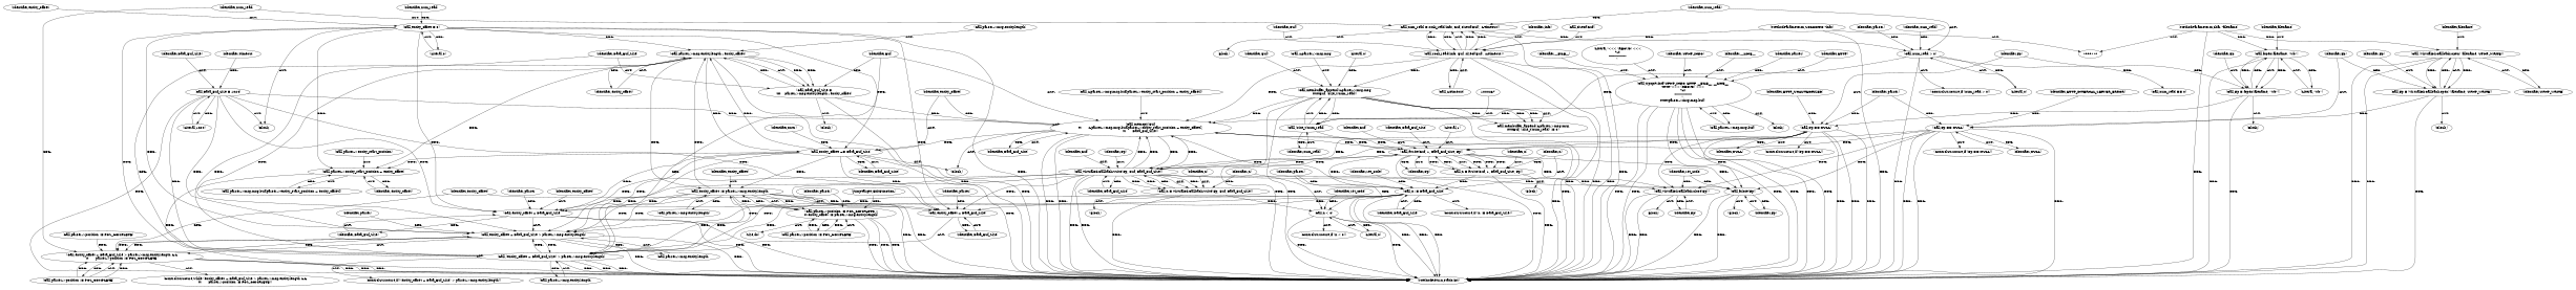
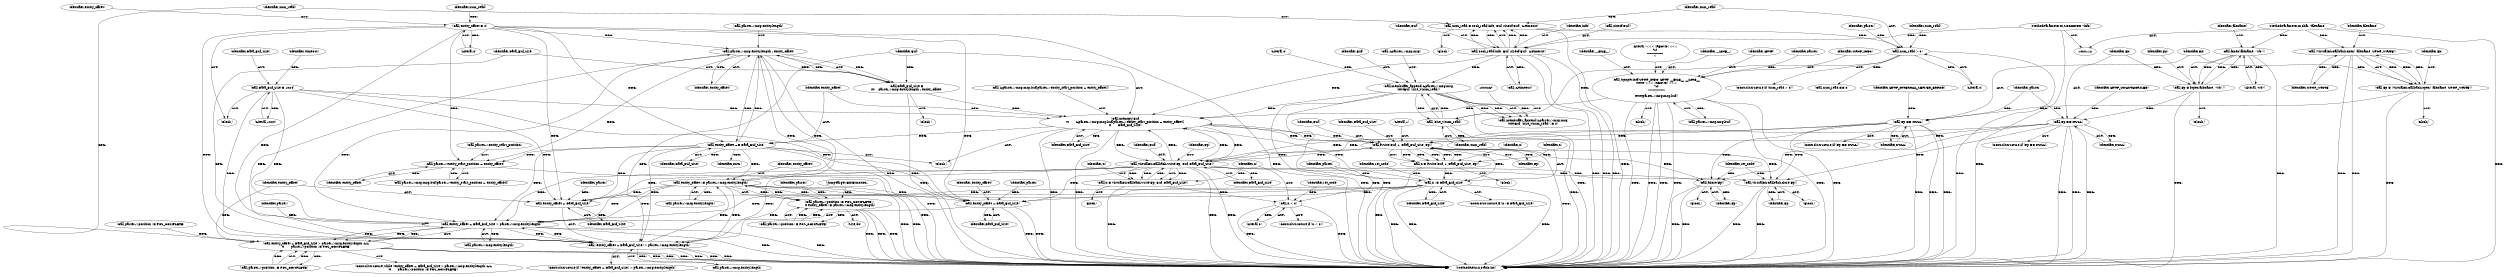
  digraph {
    n1 [label="(Call,parser->msg.entity.length - entity_offset)"]
    n2 [label="(Call,entity_offset += Data_Buf_Size)"]
    n3 [label="(Call,Data_Buf_Size =\n\t\t\t    parser->msg.entity.length - entity_offset)"]
    n4 [label="(Call,entity_offset != parser->msg.entity.length)"]
    n5 [label="(Call,entity_offset + Data_Buf_Size > parser->msg.entity.length)"]
    n6 [label="(Call,parser->entity_start_position + entity_offset)"]
    n7 [label="(Identifier,entity_offset)"]
    n8 [label="(MethodReturn,static int)"]
    n9 [label="(Call,(entity_offset + Data_Buf_Size) > parser->msg.entity.length)"]
    n10 [label="(Call,entity_offset + Data_Buf_Size)"]
    n11 [label="(Call,entity_offset + Data_Buf_Size)"]
    n12 [label="(Block,)"]
    n13 [label="(Identifier,Data_Buf_Size)"]
    n14 [label="(Call,memcpy(Buf,\n\t\t       &parser->msg.msg.buf[parser->entity_start_position + entity_offset],\n\t\t       Data_Buf_Size))"]
    n15 [label="(Block,)"]
    n16 [label="(Call,parser->position != POS_COMPLETE ||\n\t\t entity_offset != parser->msg.entity.length)"]
    n17 [label="(Call,parser->msg.entity.length)"]
    n18 [label="(Call,entity_offset + Data_Buf_Size > parser->msg.entity.length &&\n\t\t       parser->position != POS_COMPLETE)"]
    n19 [label="(Call,parser->msg.entity.length)"]
    n20 [label="(Call,parser->msg.msg.buf[parser->entity_start_position + entity_offset])"]
    n21 [label="(Identifier,entity_offset)"]
    n22 [label="(ControlStructure,if ((entity_offset + Data_Buf_Size) > parser->msg.entity.length))"]
    n23 [label="(Call,parser->msg.entity.length)"]
    n24 [label="(Identifier,Data_Buf_Size)"]
    n25 [label="(Identifier,Data_Buf_Size)"]
    n26 [label="(Call,fwrite(Buf, 1, Data_Buf_Size, Fp))"]
    n27 [label="(Call,virtualDirCallback.write(Fp, Buf, Data_Buf_Size))"]
    n28 [label="(Identifier,Data_Buf_Size)"]
    n29 [label="(Call,n != Data_Buf_Size)"]
    n30 [label="(Call,n = fwrite(Buf, 1, Data_Buf_Size, Fp))"]
    n31 [label="(Call,virtualDirCallback.close(Fp))"]
    n32 [label="(Call,fclose(Fp))"]
    n33 [label="(Identifier,Fp)"]
    n34 [label="(Call,n = virtualDirCallback.write(Fp, Buf, Data_Buf_Size))"]
    n35 [label="(Identifier,Data_Buf_Size)"]
    n36 [label="(Call,membuffer_append(&parser->msg.msg,\n\t\t\t\t\tBuf, (size_t)num_read))"]
    n37 [label="(Call,(size_t)num_read)"]
    n38 [label="(Call,membuffer_append(&parser->msg.msg,\n\t\t\t\t\tBuf, (size_t)num_read) != 0)"]
    n39 [label="(Identifier,num_read)"]
    n40 [label="(Call,sock_read(info, Buf, sizeof(Buf), &Timeout))"]
    n41 [label="(Call,num_read = sock_read(info, Buf, sizeof(Buf), &Timeout))"]
    n42 [label="(Call,&Timeout)"]
    n43 [label="(Call,num_read > 0)"]
    n44 [label="(Block,)"]
    n45 [label="(MethodParameterIn,SOCKINFO *info)"]
    1000112
    n47 [label="(Call,num_read == 0)"]
    n48 [label="(Literal,0)"]
    n49 [label="(ControlStructure,if (num_read > 0))"]
    n50 [label="(Identifier,Data_Buf_Size)"]
    n51 [label="(ControlStructure,if (n != Data_Buf_Size))"]
    n52 [label="(Block,)"]
    n53 [label="(Block,)"]
    n54 [label="(Identifier,Fp)"]
    n55 [label="(Identifier,Fp)"]
    n56 [label="(Block,)"]
    n57 [label="(Call,n < 0)"]
    n58 [label="(Block,)"]
    n59 [label="(Call,Fp == NULL)"]
    n60 [label="(Identifier,NULL)"]
    n61 [label="(ControlStructure,if (Fp == NULL))"]
    n62 [label="(Call,Fp = fopen(filename, \"wb\"))"]
    n63 [label="(Call,fopen(filename, \"wb\"))"]
    n64 [label="(Block,)"]
    n65 [label="(Literal,\"wb\")"]
    n66 [label="(MethodParameterIn,char *filename)"]
    n67 [label="(Call,(virtualDirCallback.open) (filename, UPNP_WRITE))"]
    n68 [label="(Call,Fp = (virtualDirCallback.open) (filename, UPNP_WRITE))"]
    n69 [label="(Identifier,UPNP_WRITE)"]
    n70 [label="(Call,Fp == NULL)"]
    n71 [label="(ControlStructure,if (Fp == NULL))"]
    n72 [label="(Identifier,NULL)"]
    n73 [label="(Block,)"]
    n74 [label="(Call,UpnpPrintf(UPNP_INFO, HTTP, __FILE__, __LINE__,\n\t\t\t\t\t\t\"<<< (RECVD) <<<\n%s\n-----------------\n\",\n\t\t\t\t\t\tparser->msg.msg.buf))"]
    n75 [label="(Call,parser->msg.msg.buf)"]
    n76 [label="(Block,)"]
    n77 [label="(Call,entity_offset = 0)"]
    n78 [label="(Literal,0)"]
    n79 [label="(Block,)"]
    n80 [label="(Size,do)"]
    n81 [label="(Call,parser->position != POS_COMPLETE)"]
    n82 [label="(Call,Data_Buf_Size = 1024)"]
    n83 [label="(Literal,1024)"]
    n84 [label="(ControlStructure,while (entity_offset + Data_Buf_Size > parser->msg.entity.length &&\n\t\t       parser->position != POS_COMPLETE))"]
    n85 [label="(Call,parser->position != POS_COMPLETE)"]
    n86 [label="(Literal,0)"]
    n87 [label="(ControlStructure,if (n < 0))"]
    n88 [label="(Identifier,entity_offset)"]
    n89 [label="(Identifier,n)"]
    n90 [label="(Call,&parser->msg.msg.buf[parser->entity_start_position + entity_offset])"]
    n91 [label="(Identifier,parser)"]
    n92 [label="(Identifier,HTTP_INTERNAL_SERVER_ERROR)"]
    n93 [label="(Identifier,parser)"]
    n94 [label="(Identifier,ret_code)"]
    n95 [label="(Call,parser->msg.entity.length)"]
    n96 [label="(Identifier,Instr)"]
    n97 [label="(Identifier,Buf)"]
    n98 [label="(Identifier,entity_offset)"]
    n99 [label="(Identifier,entity_offset)"]
    n100 [label="(Identifier,Data_Buf_Size)"]
    n101 [label="(Call,parser->position != POS_COMPLETE)"]
    n102 [label="(Identifier,filename)"]
    n103 [label="(Identifier,Buf)"]
    n104 [label="(Identifier,HTTP_UNAUTHORIZED)"]
    n105 [label="(Identifier,__FILE__)"]
    n106 [label="(Identifier,ret_code)"]
    n107 [label="(JumpTarget,ExitFunction:)"]
    n108 [label="(Identifier,Buf)"]
    n109 [label="(Literal,\"<<< (RECVD) <<<\n%s\n-----------------\n\")"]
    n110 [label="(Identifier,num_read)"]
    n111 [label="(Literal,1)"]
    n112 [label="(Identifier,filename)"]
    n113 [label="(Identifier,Data_Buf_Size)"]
    n114 [label="(Identifier,Fp)"]
    n115 [label="(Identifier,Buf)"]
    n116 [label="(Identifier,n)"]
    n117 [label="(Call,&parser->msg.msg)"]
    n118 [label="(Identifier,Buf)"]
    n119 [label="(Identifier,__LINE__)"]
    n120 [label="(Identifier,info)"]
    n121 [label="(Identifier,parser)"]
    n122 [label="(Identifier,n)"]
    n123 [label="(Identifier,parser)"]
    n124 [label="(Identifier,num_read)"]
    n125 [label="(Identifier,parser)"]
    n126 [label="(Identifier,entity_offset)"]
    n127 [label="(Literal,0)"]
    n128 [label="(Identifier,ret_code)"]
    n129 [label="(Identifier,Fp)"]
    n130 [label="(Identifier,Fp)"]
    n131 [label="(Identifier,Fp)"]
    n132 [label="(Identifier,parser)"]
    n133 [label="(Identifier,entity_offset)"]
    n134 [label="(Identifier,parser)"]
    n135 [label="(Identifier,Fp)"]
    n136 [label="(Identifier,UPNP_INFO)"]
    n137 [label="(Identifier,HTTP)"]
    n138 [label="(Identifier,num_read)"]
    n139 [label="(Identifier,Timeout)"]
    n140 [label="(Call,sizeof(Buf))"]
    n141 [label="(Identifier,parser)"]
    n142 [label="(Call,parser->entity_start_position)"]
    n143 [label="(Identifier,Data_Buf_Size)"]
    n144 [label="(Identifier,num_read)"]
    n145 [label="(Identifier,n)"]
    1000267
    n1 -> n2 [label="DDG: "]
    n1 -> n3 [label="AST: "]
    n1 -> n3 [label="DDG: "]
    n1 -> n3 [label="DDG: "]
    n1 -> n4 [label="DDG: "]
    n1 -> n5 [label="DDG: "]
    n1 -> n6 [label="DDG: "]
    n1 -> n7 [label="CFG: "]
    n1 -> n8 [label="DDG: "]
    n2 -> n1 [label="DDG: "]
    n2 -> n4 [label="DDG: "]
    n2 -> n5 [label="DDG: "]
    n2 -> n6 [label="DDG: "]
    n2 -> n8 [label="DDG: "]
    n2 -> n9 [label="DDG: "]
    n2 -> n10 [label="DDG: "]
    n2 -> n11 [label="DDG: "]
    n2 -> n12 [label="AST: "]
    n2 -> n13 [label="CFG: "]
    n3 -> n1 [label="CFG: "]
    n3 -> n8 [label="DDG: "]
    n3 -> n14 [label="DDG: "]
    n3 -> n15 [label="AST: "]
    n4 -> n1 [label="DDG: "]
    n4 -> n5 [label="DDG: "]
    n4 -> n5 [label="DDG: "]
    n4 -> n8 [label="DDG: "]
    n4 -> n8 [label="DDG: "]
    n4 -> n9 [label="DDG: "]
    n4 -> n10 [label="DDG: "]
    n4 -> n11 [label="DDG: "]
    n4 -> n16 [label="AST: "]
    n4 -> n16 [label="DDG: "]
    n4 -> n16 [label="DDG: "]
    n4 -> n17 [label="CFG: "]
    n5 -> n8 [label="DDG: "]
    n5 -> n8 [label="DDG: "]
    n5 -> n9 [label="DDG: "]
    n5 -> n18 [label="AST: "]
    n5 -> n18 [label="DDG: "]
    n5 -> n18 [label="DDG: "]
    n5 -> n19 [label="CFG: "]
    n6 -> n8 [label="DDG: "]
    n6 -> n20 [label="AST: "]
    n6 -> n21 [label="CFG: "]
    n7 -> n1 [label="AST: "]
    n9 -> n1 [label="DDG: "]
    n9 -> n4 [label="DDG: "]
    n9 -> n5 [label="DDG: "]
    n9 -> n8 [label="DDG: "]
    n9 -> n8 [label="DDG: "]
    n9 -> n8 [label="DDG: "]
    n9 -> n22 [label="AST: "]
    n9 -> n23 [label="CFG: "]
    n10 -> n5 [label="AST: "]
    n10 -> n8 [label="DDG: "]
    n10 -> n8 [label="DDG: "]
    n10 -> n24 [label="CFG: "]
    n11 -> n9 [label="AST: "]
    n11 -> n25 [label="CFG: "]
    n13 -> n2 [label="AST: "]
    n14 -> n2 [label="DDG: "]
    n14 -> n8 [label="DDG: "]
    n14 -> n8 [label="DDG: "]
    n14 -> n12 [label="AST: "]
    n14 -> n26 [label="DDG: "]
    n14 -> n26 [label="DDG: "]
    n14 -> n27 [label="DDG: "]
    n14 -> n27 [label="DDG: "]
    n14 -> n28 [label="CFG: "]
    n16 -> n4 [label="CFG: "]
    n16 -> n8 [label="DDG: "]
    n16 -> n8 [label="DDG: "]
    n16 -> n8 [label="DDG: "]
    n16 -> n80 [label="AST: "]
    n16 -> n81 [label="CFG: "]
    n17 -> n4 [label="AST: "]
    n18 -> n5 [label="CFG: "]
    n18 -> n8 [label="DDG: "]
    n18 -> n8 [label="DDG: "]
    n18 -> n8 [label="DDG: "]
    n18 -> n84 [label="AST: "]
    n18 -> n85 [label="CFG: "]
    n19 -> n5 [label="AST: "]
    n20 -> n6 [label="CFG: "]
    n21 -> n6 [label="AST: "]
    n23 -> n9 [label="AST: "]
    n24 -> n10 [label="AST: "]
    n25 -> n11 [label="AST: "]
    n26 -> n8 [label="DDG: "]
    n26 -> n14 [label="DDG: "]
    n26 -> n27 [label="DDG: "]
    n26 -> n29 [label="DDG: "]
    n26 -> n30 [label="AST: "]
    n26 -> n30 [label="DDG: "]
    n26 -> n30 [label="DDG: "]
    n26 -> n30 [label="DDG: "]
    n26 -> n30 [label="DDG: "]
    n26 -> n31 [label="DDG: "]
    n26 -> n32 [label="DDG: "]
    n26 -> n33 [label="CFG: "]
    n27 -> n5 [label="DDG: "]
    n27 -> n8 [label="DDG: "]
    n27 -> n8 [label="DDG: "]
    n27 -> n9 [label="DDG: "]
    n27 -> n10 [label="DDG: "]
    n27 -> n11 [label="DDG: "]
    n27 -> n14 [label="DDG: "]
    n27 -> n14 [label="DDG: "]
    n27 -> n26 [label="DDG: "]
    n27 -> n31 [label="DDG: "]
    n27 -> n32 [label="DDG: "]
    n27 -> n34 [label="AST: "]
    n27 -> n34 [label="DDG: "]
    n27 -> n34 [label="DDG: "]
    n27 -> n34 [label="DDG: "]
    n27 -> n35 [label="CFG: "]
    n28 -> n14 [label="AST: "]
    n29 -> n5 [label="DDG: "]
    n29 -> n8 [label="DDG: "]
    n29 -> n8 [label="DDG: "]
    n29 -> n8 [label="DDG: "]
    n29 -> n9 [label="DDG: "]
    n29 -> n10 [label="DDG: "]
    n29 -> n11 [label="DDG: "]
    n29 -> n14 [label="DDG: "]
    n29 -> n50 [label="CFG: "]
    n29 -> n51 [label="AST: "]
    n30 -> n8 [label="DDG: "]
    n30 -> n26 [label="CFG: "]
    n30 -> n29 [label="DDG: "]
    n30 -> n52 [label="AST: "]
    n31 -> n8 [label="DDG: "]
    n31 -> n8 [label="DDG: "]
    n31 -> n53 [label="AST: "]
    n31 -> n54 [label="CFG: "]
    n32 -> n8 [label="DDG: "]
    n32 -> n8 [label="DDG: "]
    n32 -> n55 [label="CFG: "]
    n32 -> n56 [label="AST: "]
    n33 -> n26 [label="AST: "]
    n34 -> n8 [label="DDG: "]
    n34 -> n27 [label="CFG: "]
    n34 -> n57 [label="DDG: "]
    n34 -> n58 [label="AST: "]
    n35 -> n27 [label="AST: "]
    n36 -> n8 [label="DDG: "]
    n36 -> n8 [label="DDG: "]
    n36 -> n8 [label="DDG: "]
    n36 -> n14 [label="DDG: "]
    n36 -> n37 [label="CFG: "]
    n36 -> n38 [label="AST: "]
    n36 -> n38 [label="DDG: "]
    n36 -> n38 [label="DDG: "]
    n36 -> n38 [label="DDG: "]
    n37 -> n8 [label="DDG: "]
    n37 -> n36 [label="AST: "]
    n37 -> n36 [label="DDG: "]
    n37 -> n39 [label="CFG: "]
    n39 -> n37 [label="AST: "]
    n40 -> n8 [label="DDG: "]
    n40 -> n8 [label="DDG: "]
    n40 -> n8 [label="DDG: "]
    n40 -> n14 [label="DDG: "]
    n40 -> n36 [label="DDG: "]
    n40 -> n41 [label="AST: "]
    n40 -> n41 [label="DDG: "]
    n40 -> n41 [label="DDG: "]
    n40 -> n41 [label="DDG: "]
    n40 -> n42 [label="CFG: "]
    n41 -> n8 [label="DDG: "]
    n41 -> n40 [label="CFG: "]
    n41 -> n43 [label="DDG: "]
    n41 -> n44 [label="AST: "]
    n42 -> n40 [label="AST: "]
    n43 -> n8 [label="DDG: "]
    n43 -> n37 [label="DDG: "]
    n43 -> n47 [label="DDG: "]
    n43 -> n48 [label="CFG: "]
    n43 -> n49 [label="AST: "]
    n45 -> n8 [label="DDG: "]
    n45 -> n40 [label="DDG: "]
    n45 -> 1000112 [label="AST: "]
    n48 -> n43 [label="AST: "]
    n50 -> n29 [label="AST: "]
    n54 -> n31 [label="AST: "]
    n55 -> n32 [label="AST: "]
    n57 -> n8 [label="DDG: "]
    n57 -> n8 [label="DDG: "]
    n57 -> n86 [label="CFG: "]
    n57 -> n87 [label="AST: "]
    n59 -> n8 [label="DDG: "]
    n59 -> n8 [label="DDG: "]
    n59 -> n8 [label="DDG: "]
    n59 -> n26 [label="DDG: "]
    n59 -> n27 [label="DDG: "]
    n59 -> n31 [label="DDG: "]
    n59 -> n32 [label="DDG: "]
    n59 -> n60 [label="CFG: "]
    n59 -> n61 [label="AST: "]
    n60 -> n59 [label="AST: "]
    n62 -> n8 [label="DDG: "]
    n62 -> n59 [label="DDG: "]
    n62 -> n63 [label="CFG: "]
    n62 -> n64 [label="AST: "]
    n63 -> n8 [label="DDG: "]
    n63 -> n62 [label="AST: "]
    n63 -> n62 [label="DDG: "]
    n63 -> n62 [label="DDG: "]
    n63 -> n65 [label="CFG: "]
    n65 -> n63 [label="AST: "]
    n66 -> n8 [label="DDG: "]
    n66 -> 1000112 [label="AST: "]
    n66 -> n63 [label="DDG: "]
    n66 -> n67 [label="DDG: "]
    n67 -> n8 [label="DDG: "]
    n67 -> n8 [label="DDG: "]
    n67 -> n68 [label="AST: "]
    n67 -> n68 [label="DDG: "]
    n67 -> n68 [label="DDG: "]
    n67 -> n69 [label="CFG: "]
    n68 -> n8 [label="DDG: "]
    n68 -> n67 [label="CFG: "]
    n68 -> n70 [label="DDG: "]
    n68 -> n73 [label="AST: "]
-   n69 -> n67 [label="AST: "]
+   n69 -> n67 [label="CFG: "]
    n70 -> n8 [label="DDG: "]
    n70 -> n8 [label="DDG: "]
    n70 -> n8 [label="DDG: "]
    n70 -> n26 [label="DDG: "]
    n70 -> n27 [label="DDG: "]
    n70 -> n31 [label="DDG: "]
    n70 -> n32 [label="DDG: "]
    n70 -> n71 [label="AST: "]
    n70 -> n72 [label="CFG: "]
    n72 -> n70 [label="AST: "]
    n74 -> n8 [label="DDG: "]
    n74 -> n8 [label="DDG: "]
    n74 -> n8 [label="DDG: "]
    n74 -> n8 [label="DDG: "]
    n74 -> n8 [label="DDG: "]
    n74 -> n8 [label="DDG: "]
    n74 -> n14 [label="DDG: "]
    n74 -> n75 [label="CFG: "]
    n74 -> n76 [label="AST: "]
    n75 -> n74 [label="AST: "]
    n77 -> n1 [label="DDG: "]
    n77 -> n2 [label="DDG: "]
    n77 -> n5 [label="DDG: "]
    n77 -> n6 [label="DDG: "]
    n77 -> n8 [label="DDG: "]
    n77 -> n9 [label="DDG: "]
    n77 -> n10 [label="DDG: "]
    n77 -> n11 [label="DDG: "]
    n77 -> n78 [label="CFG: "]
    n77 -> n79 [label="AST: "]
    n78 -> n77 [label="AST: "]
    n81 -> n16 [label="AST: "]
    n81 -> n16 [label="DDG: "]
    n81 -> n16 [label="DDG: "]
    n82 -> n5 [label="DDG: "]
-   n82 -> n8 [label="DDG: "]
    n82 -> n9 [label="DDG: "]
    n82 -> n10 [label="DDG: "]
    n82 -> n11 [label="DDG: "]
    n82 -> n14 [label="DDG: "]
    n82 -> n79 [label="AST: "]
    n82 -> n83 [label="CFG: "]
    n83 -> n82 [label="AST: "]
    n85 -> n18 [label="AST: "]
    n85 -> n18 [label="DDG: "]
    n85 -> n18 [label="DDG: "]
    n86 -> n57 [label="AST: "]
    n88 -> n10 [label="AST: "]
    n89 -> n29 [label="AST: "]
    n89 -> n30 [label="CFG: "]
    n90 -> n14 [label="AST: "]
    n91 -> n11 [label="CFG: "]
    n92 -> n70 [label="CFG: "]
    n93 -> n74 [label="CFG: "]
    n94 -> n29 [label="CFG: "]
    n95 -> n1 [label="AST: "]
-   n96 -> n2 [label="CFG: "]
+   n2 -> n96 [label="CFG: "]
    n97 -> n26 [label="AST: "]
    n98 -> n77 [label="AST: "]
    n99 -> n11 [label="AST: "]
    n99 -> n18 [label="CFG: "]
    n100 -> n26 [label="AST: "]
    n101 -> n18 [label="DDG: "]
    n102 -> n63 [label="AST: "]
    n103 -> n40 [label="AST: "]
    n104 -> n59 [label="CFG: "]
    n105 -> n74 [label="AST: "]
    n106 -> n57 [label="CFG: "]
    n107 -> n16 [label="CFG: "]
    n108 -> n36 [label="AST: "]
    n109 -> n74 [label="AST: "]
    n110 -> n41 [label="CFG: "]
    n110 -> n43 [label="AST: "]
    n111 -> n26 [label="AST: "]
    n112 -> n67 [label="AST: "]
    n113 -> n82 [label="AST: "]
    n114 -> n68 [label="AST: "]
    n115 -> n27 [label="AST: "]
    n116 -> n34 [label="CFG: "]
    n116 -> n57 [label="AST: "]
    n117 -> n36 [label="AST: "]
    n118 -> n3 [label="CFG: "]
    n118 -> n9 [label="CFG: "]
    n118 -> n14 [label="AST: "]
    n119 -> n74 [label="AST: "]
    n120 -> n40 [label="AST: "]
    n121 -> n10 [label="CFG: "]
    n122 -> n34 [label="AST: "]
    n123 -> n29 [label="CFG: "]
    n123 -> n57 [label="CFG: "]
    n124 -> n77 [label="CFG: "]
    n125 -> n16 [label="CFG: "]
    n126 -> n4 [label="AST: "]
    n127 -> n36 [label="CFG: "]
    n128 -> n31 [label="CFG: "]
    n128 -> n32 [label="CFG: "]
    n129 -> n59 [label="AST: "]
    n129 -> n62 [label="CFG: "]
    n130 -> n62 [label="AST: "]
    n131 -> n68 [label="CFG: "]
    n131 -> n70 [label="AST: "]
    n132 -> n5 [label="CFG: "]
    n133 -> n2 [label="AST: "]
    n133 -> n14 [label="CFG: "]
    n134 -> n43 [label="CFG: "]
    n135 -> n27 [label="AST: "]
    n136 -> n74 [label="AST: "]
    n137 -> n74 [label="AST: "]
    n138 -> n43 [label="CFG: "]
    n139 -> n82 [label="CFG: "]
    n140 -> n40 [label="AST: "]
    n141 -> n59 [label="CFG: "]
    n141 -> n70 [label="CFG: "]
    n142 -> n6 [label="AST: "]
    n143 -> n3 [label="AST: "]
    n143 -> n9 [label="CFG: "]
    n144 -> n18 [label="CFG: "]
    n144 -> n41 [label="AST: "]
    n145 -> n30 [label="AST: "]
    1000267 -> n37 [label="AST: "]
  }
